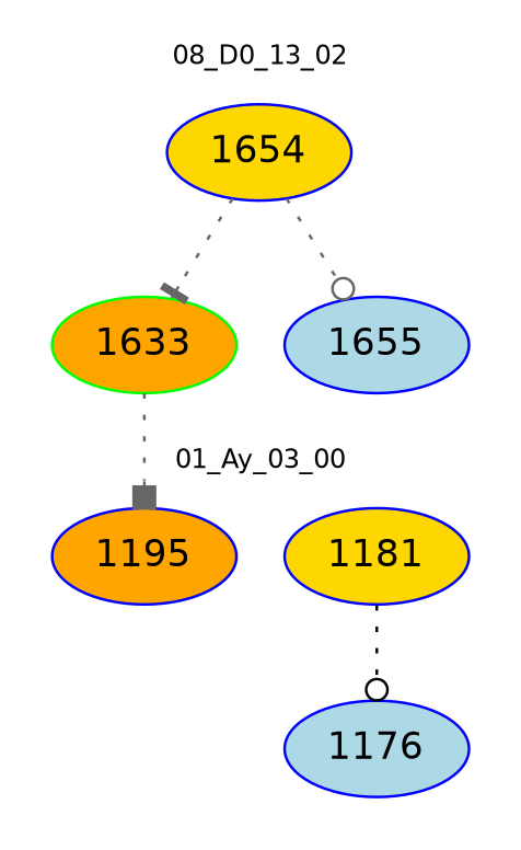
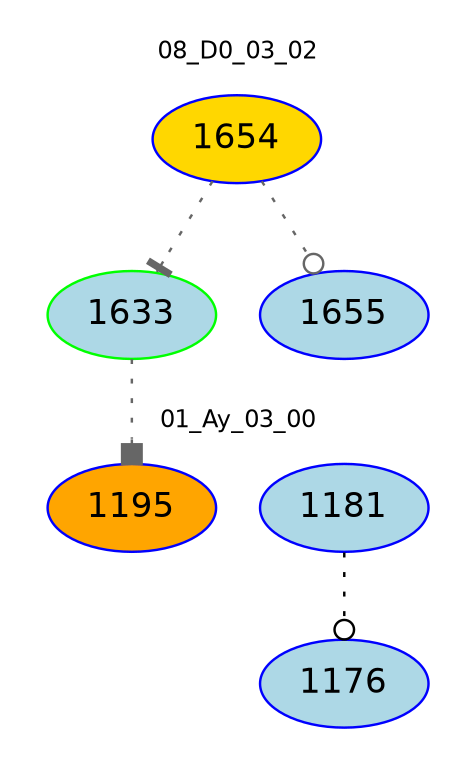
  digraph {
    fontname="DejaVu Sans"
    node [color=blue fillcolor=gold fontname="DejaVu Sans" style=filled]
    edge [arrowhead=odot color=gray40 fontname="DejaVu Sans" style=dotted]
-   n1 [label=1181]
+   n1 [fillcolor=lightblue label=1181]
    n2 [fillcolor=lightblue label=1176]
    n3 [fillcolor=orange label=1195]
    n4 [label=1654]
-   n5 [color=green fillcolor=orange label=1633]
+   n5 [color=green fillcolor=lightblue label=1633]
    n6 [fillcolor=lightblue label=1655]
    subgraph cluster_1 {
      color=white
      fontsize=10
      label="01_Ay_03_00"
      n1
      n2
      n3
    }
    subgraph cluster_2 {
      color=white
      fontsize=10
-     label="08_D0_13_02"
+     label="08_D0_03_02"
      n4
      n5
      n6
    }
    n1 -> n2 [color=black]
    n4 -> n5 [arrowhead=tee]
    n4 -> n6
    n5 -> n3 [arrowhead=box]
  }
